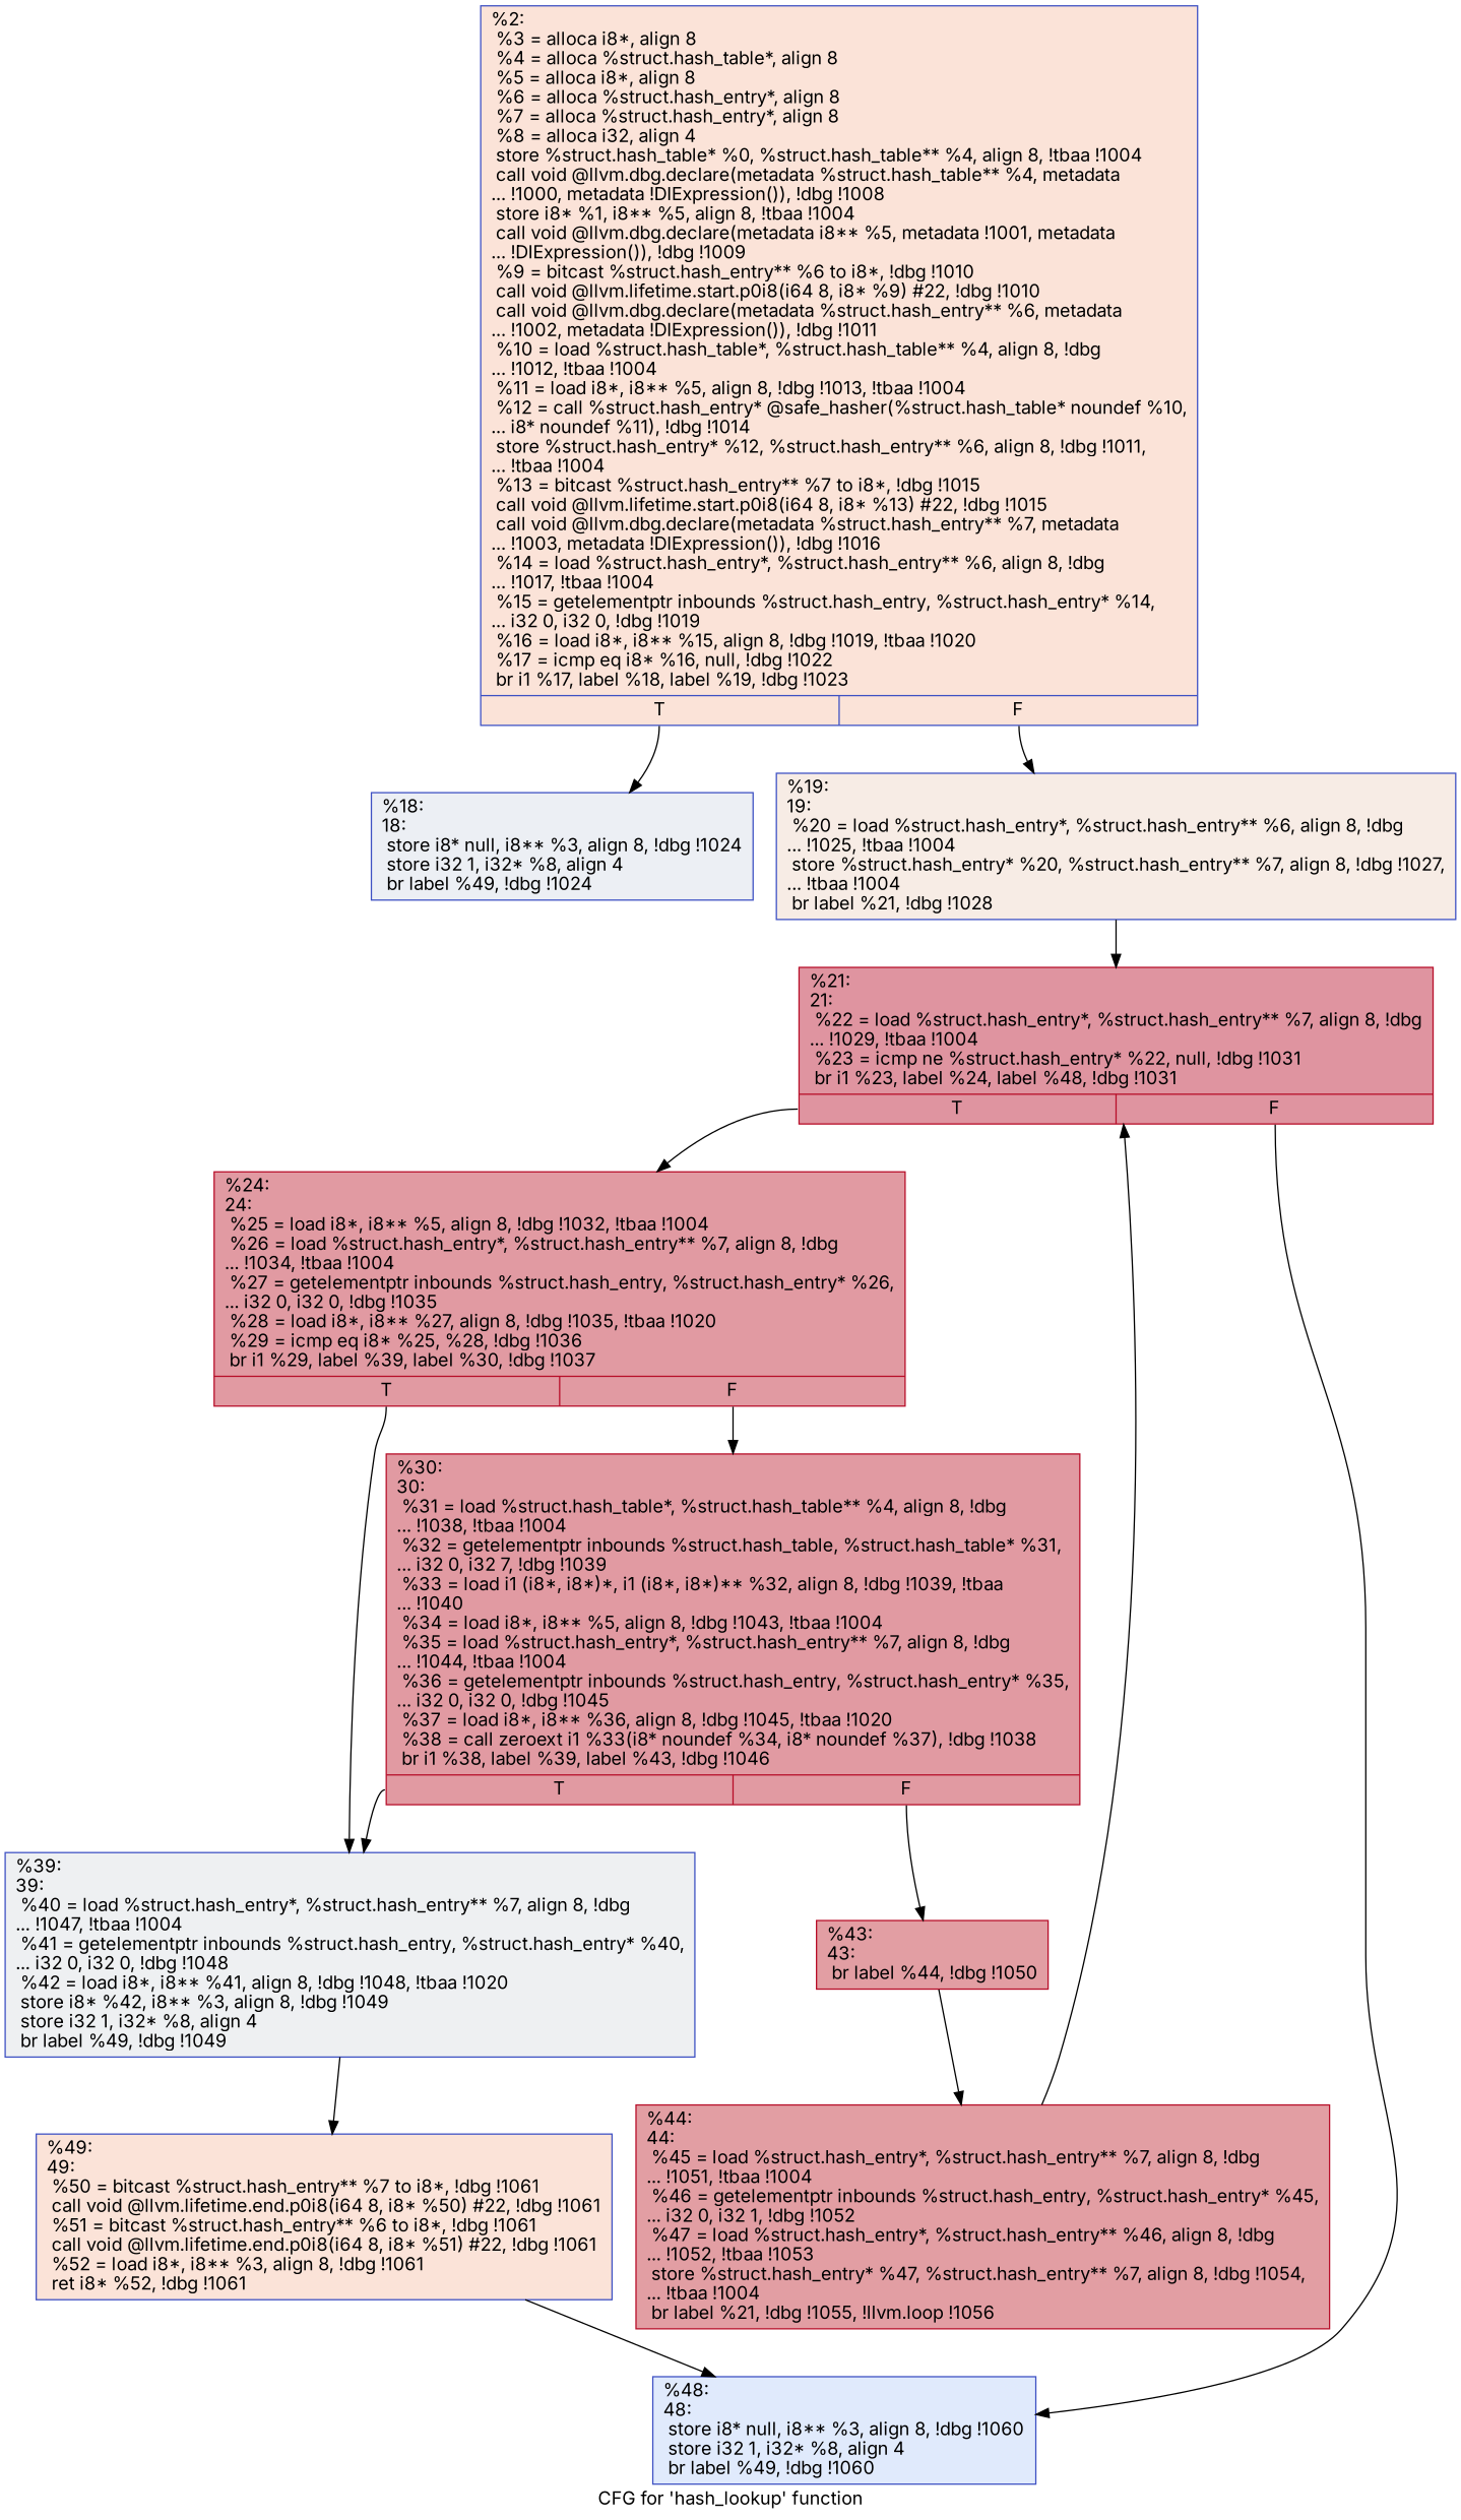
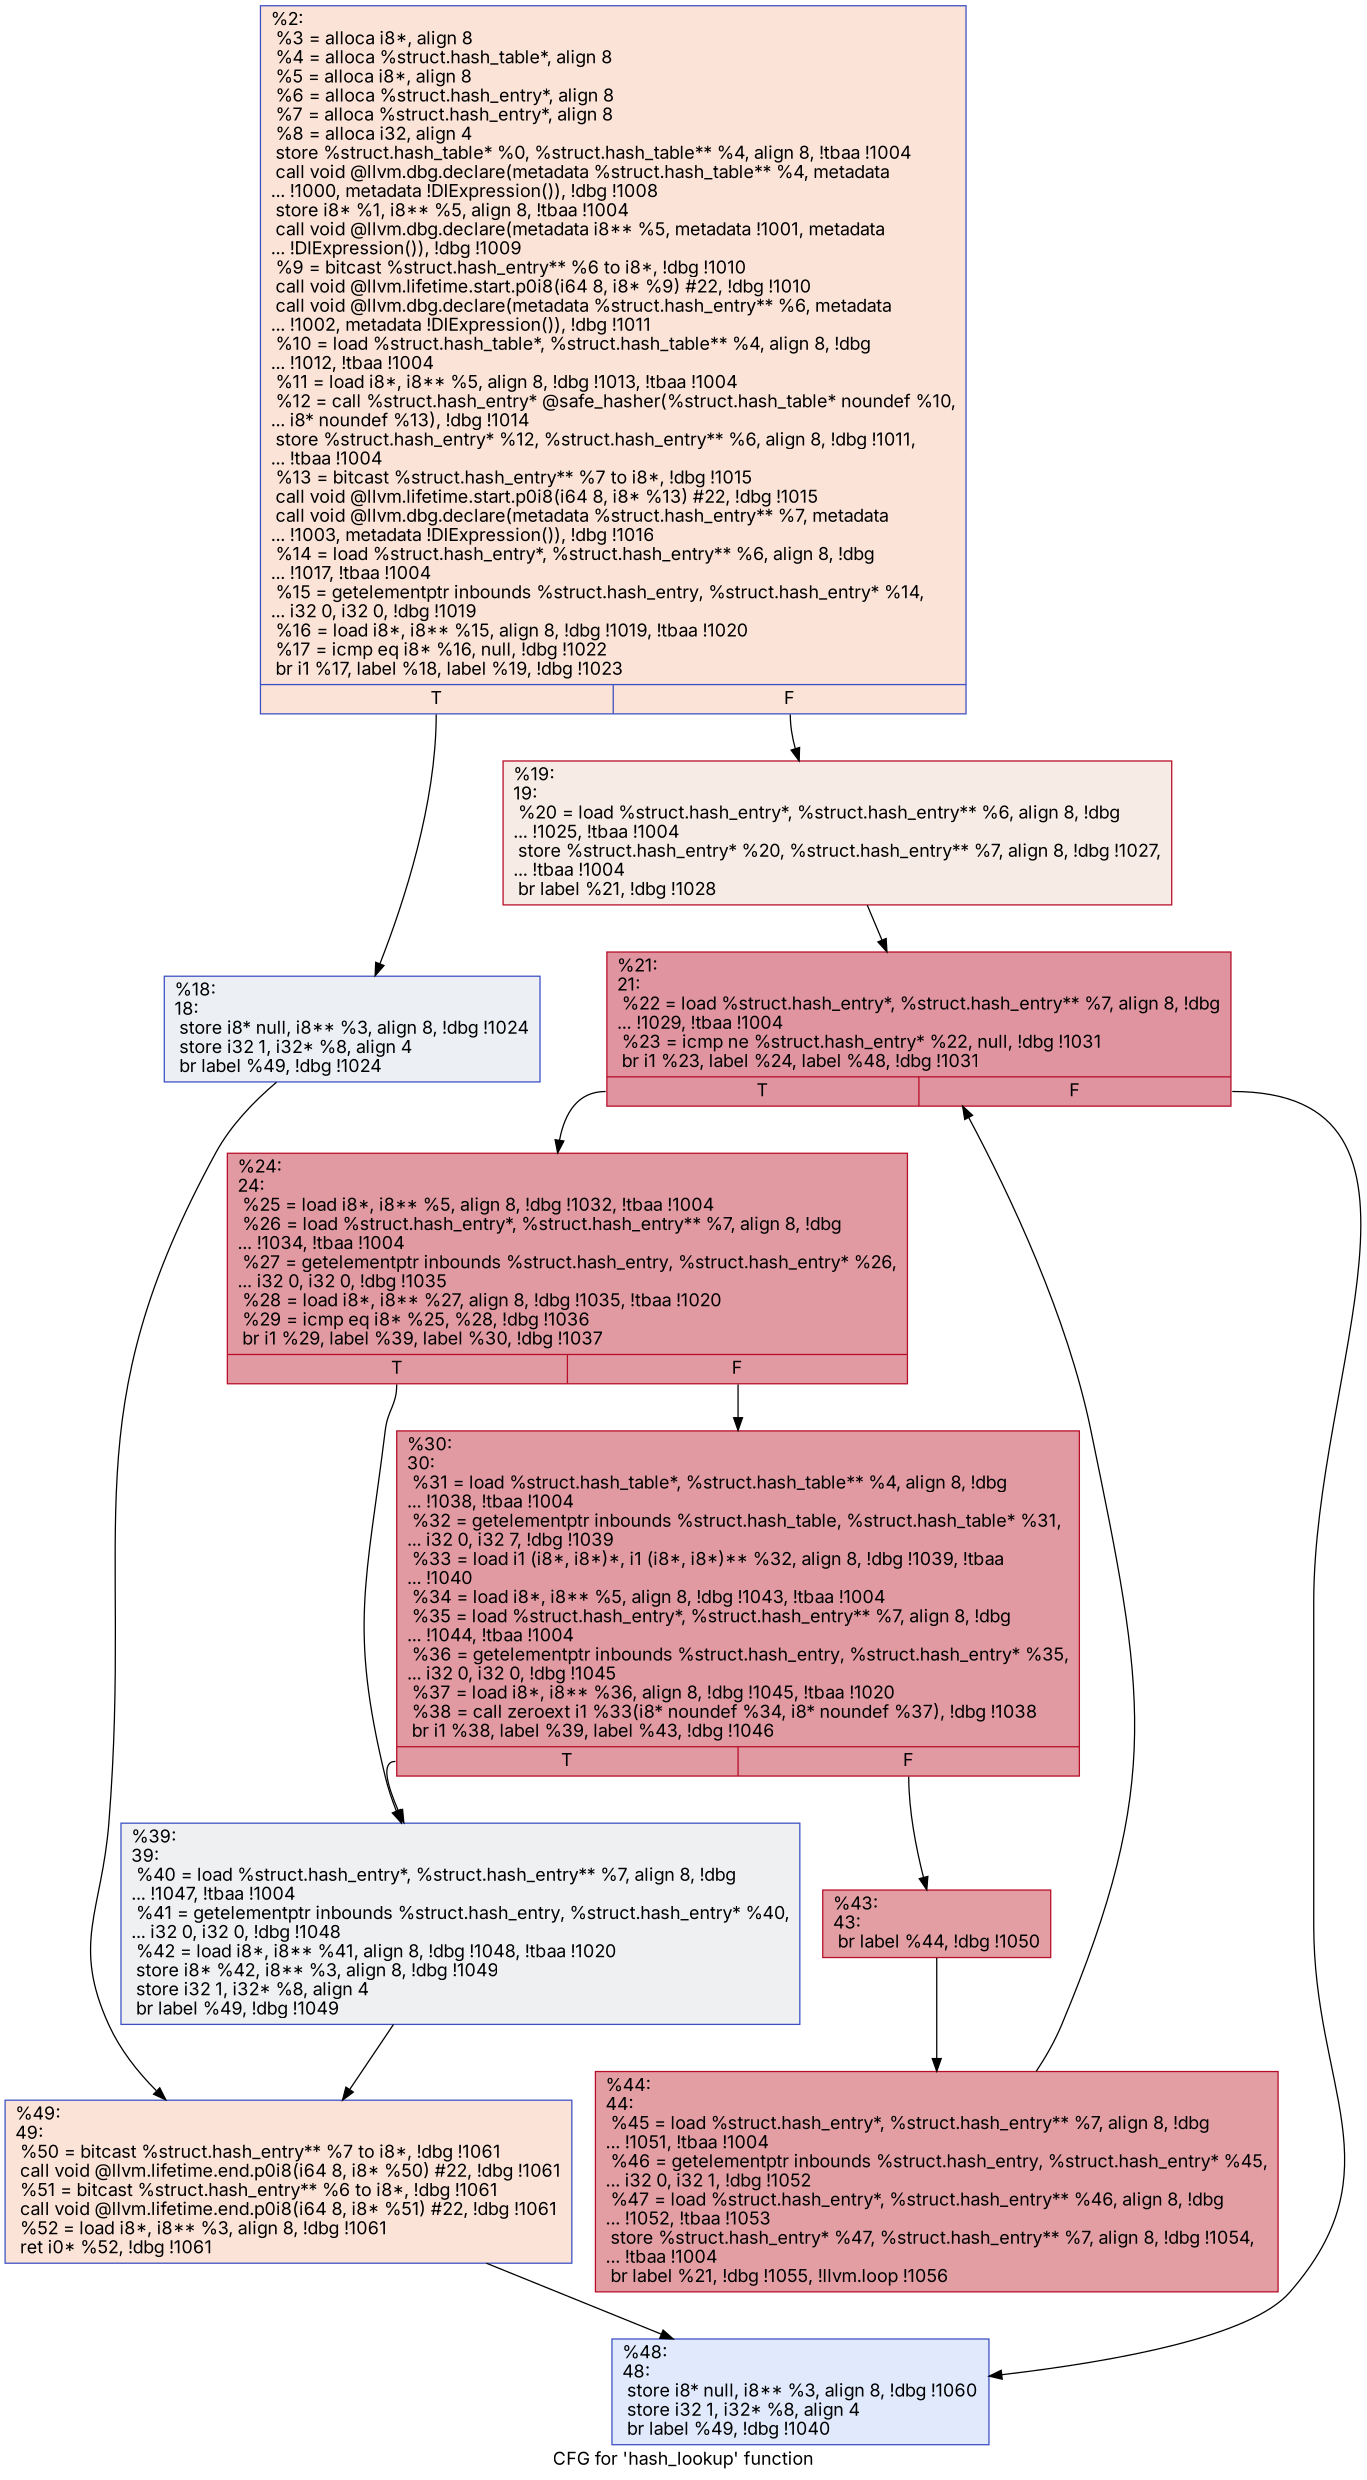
  digraph {
    fontname=Inter
    label="CFG for 'hash_lookup' function"
    node [color="#3d50c3ff" fillcolor="#f6bfa670" fontname=Inter shape=record style=filled]
    edge [fontname=Inter]
-   n1 [label="{%2:\l  %3 = alloca i8*, align 8\l  %4 = alloca %struct.hash_table*, align 8\l  %5 = alloca i8*, align 8\l  %6 = alloca %struct.hash_entry*, align 8\l  %7 = alloca %struct.hash_entry*, align 8\l  %8 = alloca i32, align 4\l  store %struct.hash_table* %0, %struct.hash_table** %4, align 8, !tbaa !1004\l  call void @llvm.dbg.declare(metadata %struct.hash_table** %4, metadata\l... !1000, metadata !DIExpression()), !dbg !1008\l  store i8* %1, i8** %5, align 8, !tbaa !1004\l  call void @llvm.dbg.declare(metadata i8** %5, metadata !1001, metadata\l... !DIExpression()), !dbg !1009\l  %9 = bitcast %struct.hash_entry** %6 to i8*, !dbg !1010\l  call void @llvm.lifetime.start.p0i8(i64 8, i8* %9) #22, !dbg !1010\l  call void @llvm.dbg.declare(metadata %struct.hash_entry** %6, metadata\l... !1002, metadata !DIExpression()), !dbg !1011\l  %10 = load %struct.hash_table*, %struct.hash_table** %4, align 8, !dbg\l... !1012, !tbaa !1004\l  %11 = load i8*, i8** %5, align 8, !dbg !1013, !tbaa !1004\l  %12 = call %struct.hash_entry* @safe_hasher(%struct.hash_table* noundef %10,\l... i8* noundef %11), !dbg !1014\l  store %struct.hash_entry* %12, %struct.hash_entry** %6, align 8, !dbg !1011,\l... !tbaa !1004\l  %13 = bitcast %struct.hash_entry** %7 to i8*, !dbg !1015\l  call void @llvm.lifetime.start.p0i8(i64 8, i8* %13) #22, !dbg !1015\l  call void @llvm.dbg.declare(metadata %struct.hash_entry** %7, metadata\l... !1003, metadata !DIExpression()), !dbg !1016\l  %14 = load %struct.hash_entry*, %struct.hash_entry** %6, align 8, !dbg\l... !1017, !tbaa !1004\l  %15 = getelementptr inbounds %struct.hash_entry, %struct.hash_entry* %14,\l... i32 0, i32 0, !dbg !1019\l  %16 = load i8*, i8** %15, align 8, !dbg !1019, !tbaa !1020\l  %17 = icmp eq i8* %16, null, !dbg !1022\l  br i1 %17, label %18, label %19, !dbg !1023\l|{<s0>T|<s1>F}}"]
+   n1 [label="{%2:\l  %3 = alloca i8*, align 8\l  %4 = alloca %struct.hash_table*, align 8\l  %5 = alloca i8*, align 8\l  %6 = alloca %struct.hash_entry*, align 8\l  %7 = alloca %struct.hash_entry*, align 8\l  %8 = alloca i32, align 4\l  store %struct.hash_table* %0, %struct.hash_table** %4, align 8, !tbaa !1004\l  call void @llvm.dbg.declare(metadata %struct.hash_table** %4, metadata\l... !1000, metadata !DIExpression()), !dbg !1008\l  store i8* %1, i8** %5, align 8, !tbaa !1004\l  call void @llvm.dbg.declare(metadata i8** %5, metadata !1001, metadata\l... !DIExpression()), !dbg !1009\l  %9 = bitcast %struct.hash_entry** %6 to i8*, !dbg !1010\l  call void @llvm.lifetime.start.p0i8(i64 8, i8* %9) #22, !dbg !1010\l  call void @llvm.dbg.declare(metadata %struct.hash_entry** %6, metadata\l... !1002, metadata !DIExpression()), !dbg !1011\l  %10 = load %struct.hash_table*, %struct.hash_table** %4, align 8, !dbg\l... !1012, !tbaa !1004\l  %11 = load i8*, i8** %5, align 8, !dbg !1013, !tbaa !1004\l  %12 = call %struct.hash_entry* @safe_hasher(%struct.hash_table* noundef %10,\l... i8* noundef %13), !dbg !1014\l  store %struct.hash_entry* %12, %struct.hash_entry** %6, align 8, !dbg !1011,\l... !tbaa !1004\l  %13 = bitcast %struct.hash_entry** %7 to i8*, !dbg !1015\l  call void @llvm.lifetime.start.p0i8(i64 8, i8* %13) #22, !dbg !1015\l  call void @llvm.dbg.declare(metadata %struct.hash_entry** %7, metadata\l... !1003, metadata !DIExpression()), !dbg !1016\l  %14 = load %struct.hash_entry*, %struct.hash_entry** %6, align 8, !dbg\l... !1017, !tbaa !1004\l  %15 = getelementptr inbounds %struct.hash_entry, %struct.hash_entry* %14,\l... i32 0, i32 0, !dbg !1019\l  %16 = load i8*, i8** %15, align 8, !dbg !1019, !tbaa !1020\l  %17 = icmp eq i8* %16, null, !dbg !1022\l  br i1 %17, label %18, label %19, !dbg !1023\l|{<s0>T|<s1>F}}"]
    n2 [fillcolor="#d4dbe670" label="{%18:\l18:                                               \l  store i8* null, i8** %3, align 8, !dbg !1024\l  store i32 1, i32* %8, align 4\l  br label %49, !dbg !1024\l}"]
-   n3 [fillcolor="#ecd3c570" label="{%19:\l19:                                               \l  %20 = load %struct.hash_entry*, %struct.hash_entry** %6, align 8, !dbg\l... !1025, !tbaa !1004\l  store %struct.hash_entry* %20, %struct.hash_entry** %7, align 8, !dbg !1027,\l... !tbaa !1004\l  br label %21, !dbg !1028\l}"]
-   n4 [label="{%49:\l49:                                               \l  %50 = bitcast %struct.hash_entry** %7 to i8*, !dbg !1061\l  call void @llvm.lifetime.end.p0i8(i64 8, i8* %50) #22, !dbg !1061\l  %51 = bitcast %struct.hash_entry** %6 to i8*, !dbg !1061\l  call void @llvm.lifetime.end.p0i8(i64 8, i8* %51) #22, !dbg !1061\l  %52 = load i8*, i8** %3, align 8, !dbg !1061\l  ret i8* %52, !dbg !1061\l}"]
+   n3 [color="#b70d28ff" fillcolor="#ecd3c570" label="{%19:\l19:                                               \l  %20 = load %struct.hash_entry*, %struct.hash_entry** %6, align 8, !dbg\l... !1025, !tbaa !1004\l  store %struct.hash_entry* %20, %struct.hash_entry** %7, align 8, !dbg !1027,\l... !tbaa !1004\l  br label %21, !dbg !1028\l}"]
+   n4 [label="{%49:\l49:                                               \l  %50 = bitcast %struct.hash_entry** %7 to i8*, !dbg !1061\l  call void @llvm.lifetime.end.p0i8(i64 8, i8* %50) #22, !dbg !1061\l  %51 = bitcast %struct.hash_entry** %6 to i8*, !dbg !1061\l  call void @llvm.lifetime.end.p0i8(i64 8, i8* %51) #22, !dbg !1061\l  %52 = load i8*, i8** %3, align 8, !dbg !1061\l  ret i0* %52, !dbg !1061\l}"]
    n5 [color="#b70d28ff" fillcolor="#b70d2870" label="{%21:\l21:                                               \l  %22 = load %struct.hash_entry*, %struct.hash_entry** %7, align 8, !dbg\l... !1029, !tbaa !1004\l  %23 = icmp ne %struct.hash_entry* %22, null, !dbg !1031\l  br i1 %23, label %24, label %48, !dbg !1031\l|{<s0>T|<s1>F}}"]
-   n6 [fillcolor="#b9d0f970" label="{%48:\l48:                                               \l  store i8* null, i8** %3, align 8, !dbg !1060\l  store i32 1, i32* %8, align 4\l  br label %49, !dbg !1060\l}"]
+   n6 [fillcolor="#b9d0f970" label="{%48:\l48:                                               \l  store i8* null, i8** %3, align 8, !dbg !1060\l  store i32 1, i32* %8, align 4\l  br label %49, !dbg !1040\l}"]
    n7 [color="#b70d28ff" fillcolor="#bb1b2c70" label="{%24:\l24:                                               \l  %25 = load i8*, i8** %5, align 8, !dbg !1032, !tbaa !1004\l  %26 = load %struct.hash_entry*, %struct.hash_entry** %7, align 8, !dbg\l... !1034, !tbaa !1004\l  %27 = getelementptr inbounds %struct.hash_entry, %struct.hash_entry* %26,\l... i32 0, i32 0, !dbg !1035\l  %28 = load i8*, i8** %27, align 8, !dbg !1035, !tbaa !1020\l  %29 = icmp eq i8* %25, %28, !dbg !1036\l  br i1 %29, label %39, label %30, !dbg !1037\l|{<s0>T|<s1>F}}"]
    n8 [fillcolor="#d9dce170" label="{%39:\l39:                                               \l  %40 = load %struct.hash_entry*, %struct.hash_entry** %7, align 8, !dbg\l... !1047, !tbaa !1004\l  %41 = getelementptr inbounds %struct.hash_entry, %struct.hash_entry* %40,\l... i32 0, i32 0, !dbg !1048\l  %42 = load i8*, i8** %41, align 8, !dbg !1048, !tbaa !1020\l  store i8* %42, i8** %3, align 8, !dbg !1049\l  store i32 1, i32* %8, align 4\l  br label %49, !dbg !1049\l}"]
    n9 [color="#b70d28ff" fillcolor="#bb1b2c70" label="{%30:\l30:                                               \l  %31 = load %struct.hash_table*, %struct.hash_table** %4, align 8, !dbg\l... !1038, !tbaa !1004\l  %32 = getelementptr inbounds %struct.hash_table, %struct.hash_table* %31,\l... i32 0, i32 7, !dbg !1039\l  %33 = load i1 (i8*, i8*)*, i1 (i8*, i8*)** %32, align 8, !dbg !1039, !tbaa\l... !1040\l  %34 = load i8*, i8** %5, align 8, !dbg !1043, !tbaa !1004\l  %35 = load %struct.hash_entry*, %struct.hash_entry** %7, align 8, !dbg\l... !1044, !tbaa !1004\l  %36 = getelementptr inbounds %struct.hash_entry, %struct.hash_entry* %35,\l... i32 0, i32 0, !dbg !1045\l  %37 = load i8*, i8** %36, align 8, !dbg !1045, !tbaa !1020\l  %38 = call zeroext i1 %33(i8* noundef %34, i8* noundef %37), !dbg !1038\l  br i1 %38, label %39, label %43, !dbg !1046\l|{<s0>T|<s1>F}}"]
    n10 [color="#b70d28ff" fillcolor="#be242e70" label="{%43:\l43:                                               \l  br label %44, !dbg !1050\l}"]
    n11 [color="#b70d28ff" fillcolor="#be242e70" label="{%44:\l44:                                               \l  %45 = load %struct.hash_entry*, %struct.hash_entry** %7, align 8, !dbg\l... !1051, !tbaa !1004\l  %46 = getelementptr inbounds %struct.hash_entry, %struct.hash_entry* %45,\l... i32 0, i32 1, !dbg !1052\l  %47 = load %struct.hash_entry*, %struct.hash_entry** %46, align 8, !dbg\l... !1052, !tbaa !1053\l  store %struct.hash_entry* %47, %struct.hash_entry** %7, align 8, !dbg !1054,\l... !tbaa !1004\l  br label %21, !dbg !1055, !llvm.loop !1056\l}"]
    n1 -> n2 [tailport=s0]
    n1 -> n3 [tailport=s1]
+   n2 -> n4
    n3 -> n5
    n4 -> n6
    n5 -> n6 [tailport=s1]
    n5 -> n7 [tailport=s0]
    n7 -> n8 [tailport=s0]
    n7 -> n9 [tailport=s1]
    n8 -> n4
    n9 -> n8 [tailport=s0]
    n9 -> n10 [tailport=s1]
    n10 -> n11
    n11 -> n5
  }
